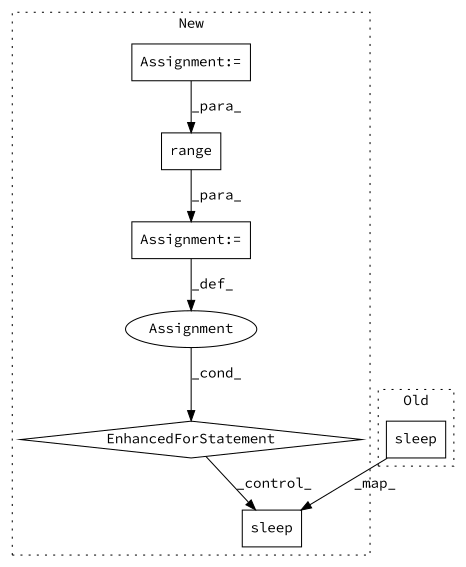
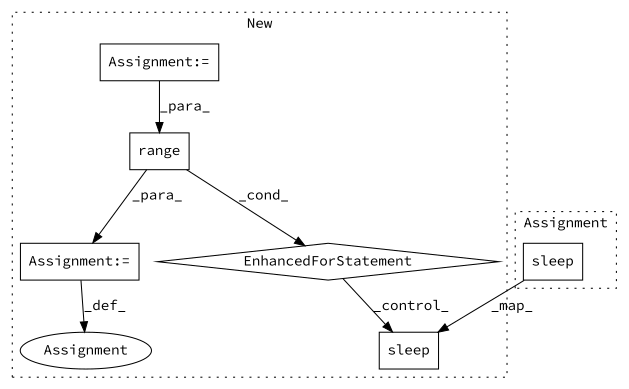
  digraph {
    fontname="Source Code Pro"
    node [a=32 fontname="Source Code Pro" l="6,1" s="426,515" shape=box]
    edge [fontname="Source Code Pro"]
    n1 [label=sleep s="532,539"]
    n2 [a=7 l="57,2" label="Assignment:="]
    n3 [a=7 l=1 label="Assignment:=" s=248]
    n4 [a=70 l="57,2" label=EnhancedForStatement shape=diamond]
    n5 [label=range s="491,514"]
    n6 [a=42 l=1 label=Assignment s=487 shape=ellipse]
    n7 [label=sleep s="390,397"]
    subgraph cluster_1 {
      label=New
      style=dotted
      n1
      n2
      n3
      n4
      n5
      n6
    }
    subgraph cluster_2 {
-     label=Old
+     label=Assignment
      style=dotted
      n7
    }
    n2 -> n6 [label=_def_]
    n3 -> n5 [label=_para_]
    n4 -> n1 [label=_control_]
    n5 -> n2 [label=_para_]
-   n6 -> n4 [label=_cond_]
+   n5 -> n4 [label=_cond_]
    n7 -> n1 [label=_map_]
  }
